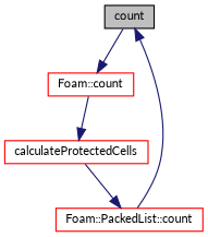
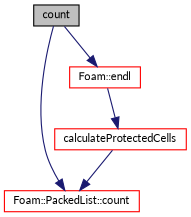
  digraph {
    fontname=Lato
    rankdir=TB
    node [color=red fontname=Lato fontsize=10 shape=record]
    edge [color=midnightblue fontname=Lato fontsize=10 labelfontname=Helvetica labelfontsize=10 style=solid]
    n1 [color=black fillcolor=grey75 fontcolor=black height=0.2 label=count style=filled width=0.4]
    n2 [height=0.2 label="Foam::PackedList::count" width=0.4]
-   n3 [height=0.2 label="Foam::count" width=0.4]
+   n3 [height=0.2 label="Foam::endl" width=0.4]
    n4 [height=0.2 label=calculateProtectedCells width=0.4]
-   n2 -> n1
+   n1 -> n2
    n1 -> n3
    n3 -> n4
    n4 -> n2
  }
